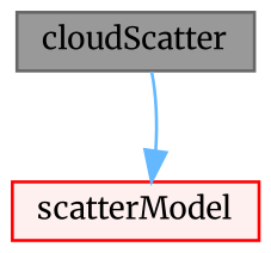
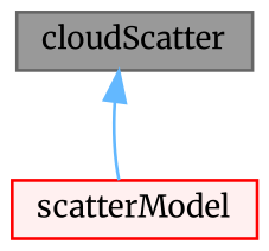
  digraph {
    fontname=Merriweather
    node [fontname=Merriweather fontsize=10 shape=box style=filled]
    n1 [color=gray40 fillcolor=grey60 fontcolor=black height=0.2 label=cloudScatter width=0.4]
    n2 [color=red fillcolor="#FFF0F0" height=0.2 label=scatterModel width=0.4]
-   n2 -> n1 [color=steelblue1 dir=back fontname=Merriweather fontsize=10 labelfontname=Helvetica labelfontsize=10 style=solid]
+   n1 -> n2 [color=steelblue1 dir=back fontname=Merriweather fontsize=10 labelfontname=Helvetica labelfontsize=10 style=solid]
  }
